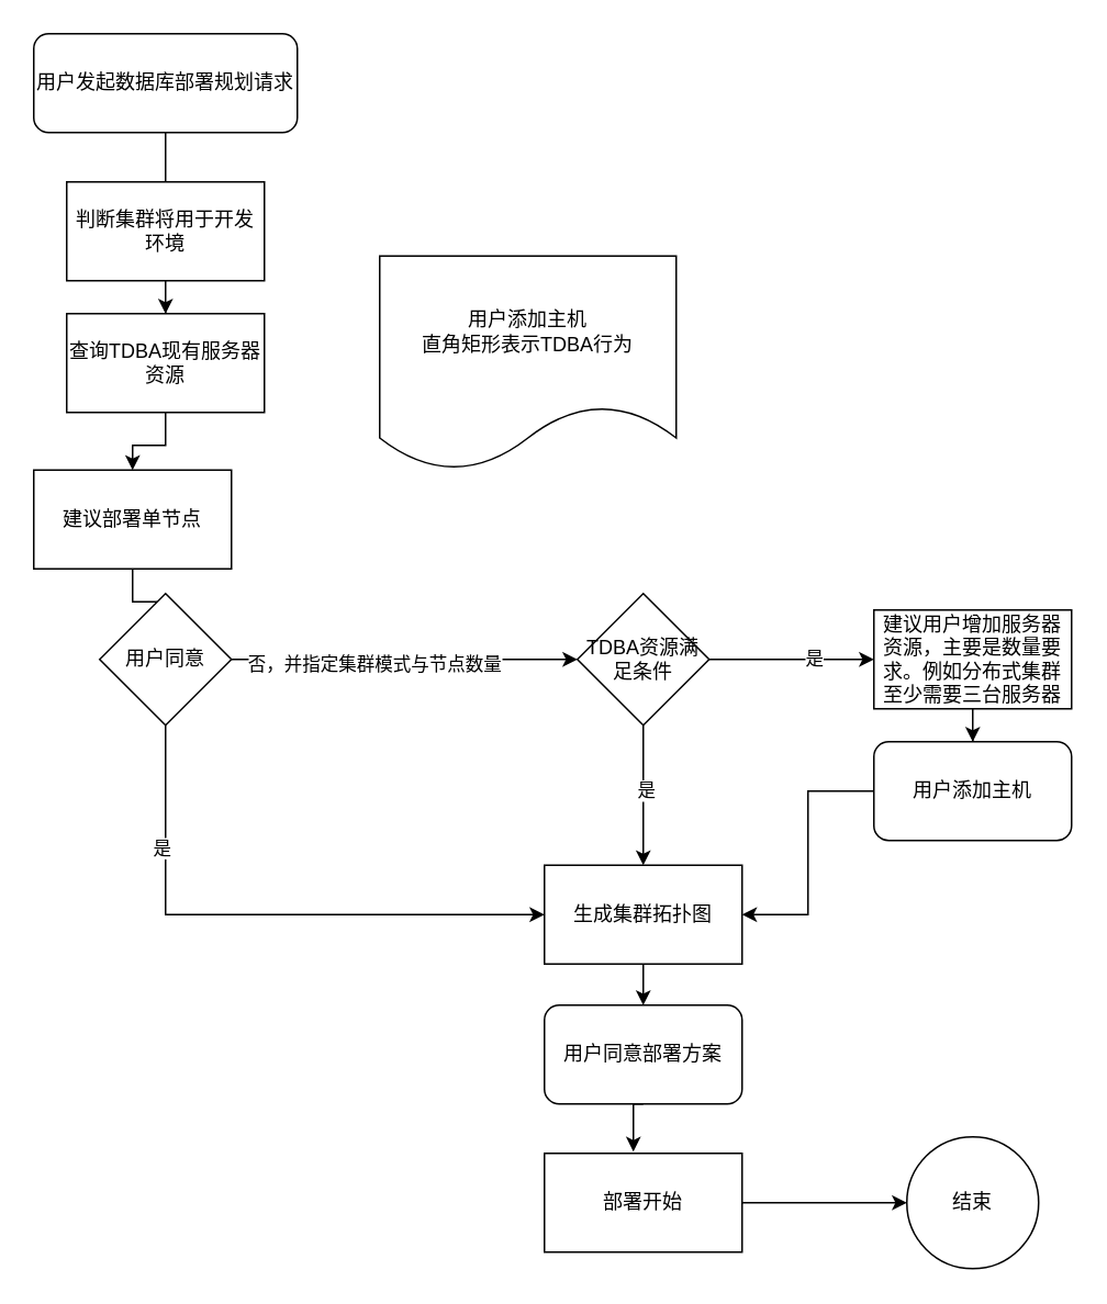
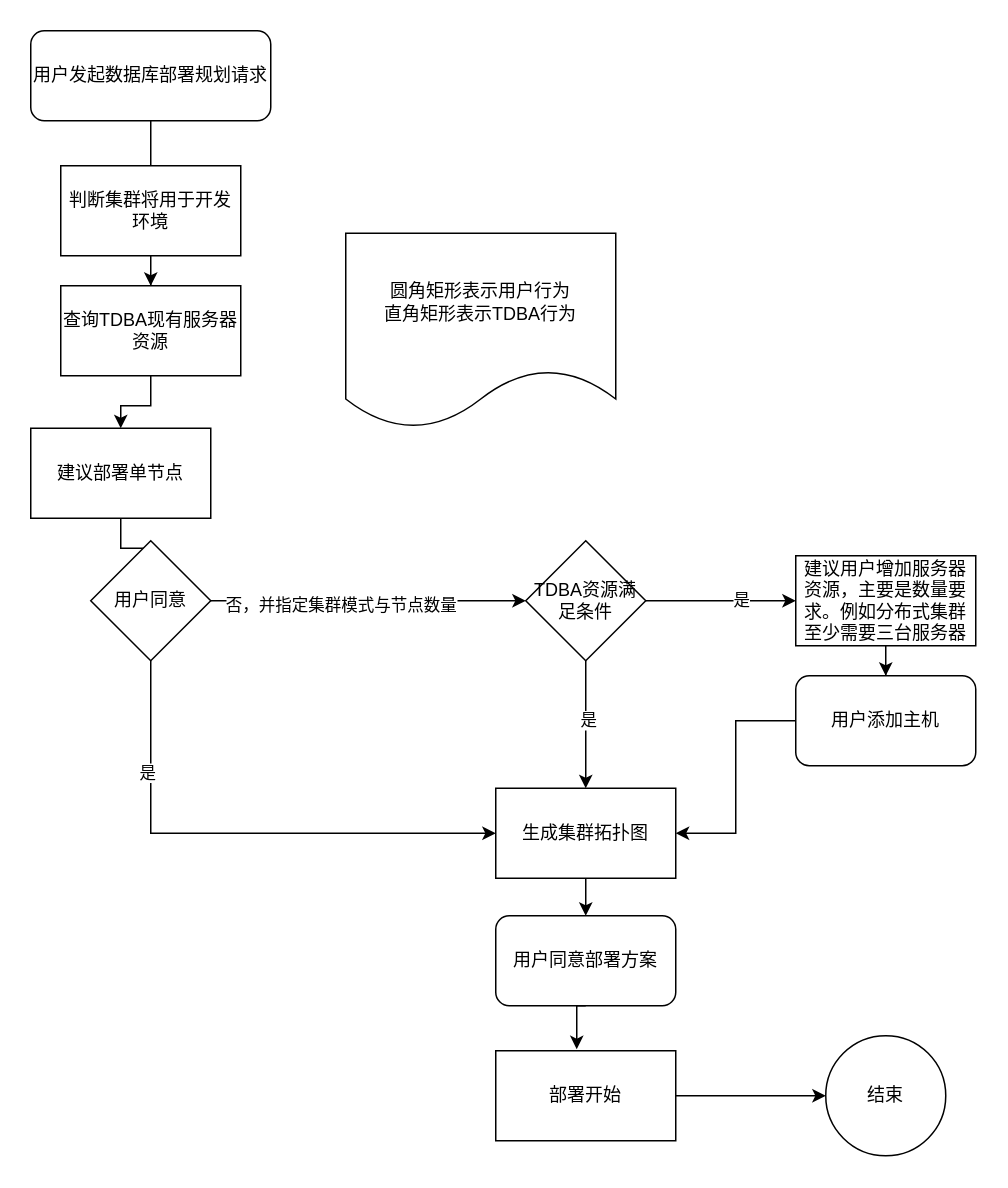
  <mxCell id="0" />
  <mxCell id="1" parent="0" />
  <mxCell id="2" value="" style="edgeStyle=orthogonalEdgeStyle;rounded=0;orthogonalLoop=1;jettySize=auto;html=1;endArrow=none;" parent="1" source="3" target="5" edge="1"><mxGeometry relative="1" as="geometry" /></mxCell>
  <mxCell id="3" value="用户发起数据库部署规划请求" style="rounded=1;whiteSpace=wrap;html=1;" parent="1" vertex="1"><mxGeometry x="20" y="20" width="160" height="60" as="geometry" /></mxCell>
  <mxCell id="4" value="" style="edgeStyle=orthogonalEdgeStyle;rounded=0;orthogonalLoop=1;jettySize=auto;html=1;" parent="1" source="5" target="7" edge="1"><mxGeometry relative="1" as="geometry" /></mxCell>
  <mxCell id="5" value="判断集群将用于开发环境" style="rounded=0;whiteSpace=wrap;html=1;" parent="1" vertex="1"><mxGeometry x="40" y="110" width="120" height="60" as="geometry" /></mxCell>
  <mxCell id="6" value="" style="edgeStyle=orthogonalEdgeStyle;rounded=0;orthogonalLoop=1;jettySize=auto;html=1;" parent="1" source="7" target="9" edge="1"><mxGeometry relative="1" as="geometry" /></mxCell>
  <mxCell id="7" value="查询TDBA现有服务器资源" style="whiteSpace=wrap;html=1;rounded=0;" parent="1" vertex="1"><mxGeometry x="40" y="190" width="120" height="60" as="geometry" /></mxCell>
  <mxCell id="8" value="" style="edgeStyle=orthogonalEdgeStyle;rounded=0;orthogonalLoop=1;jettySize=auto;html=1;" parent="1" source="9" target="14" edge="1"><mxGeometry relative="1" as="geometry" /></mxCell>
  <mxCell id="9" value="建议部署单节点" style="whiteSpace=wrap;html=1;rounded=0;" parent="1" vertex="1"><mxGeometry x="20" y="285" width="120" height="60" as="geometry" /></mxCell>
  <mxCell id="10" value="" style="edgeStyle=orthogonalEdgeStyle;rounded=0;orthogonalLoop=1;jettySize=auto;html=1;" parent="1" source="14" target="20" edge="1"><mxGeometry relative="1" as="geometry" /></mxCell>
  <mxCell id="11" value="否，并指定集群模式与节点数量" style="edgeLabel;html=1;align=center;verticalAlign=middle;resizable=0;points=[];" parent="10" vertex="1" connectable="0"><mxGeometry x="-0.185" y="-2" relative="1" as="geometry"><mxPoint as="offset" /></mxGeometry></mxCell>
  <mxCell id="12" style="edgeStyle=orthogonalEdgeStyle;rounded=0;orthogonalLoop=1;jettySize=auto;html=1;exitX=0.5;exitY=1;exitDx=0;exitDy=0;entryX=0;entryY=0.5;entryDx=0;entryDy=0;" parent="1" source="14" target="22" edge="1"><mxGeometry relative="1" as="geometry" /></mxCell>
  <mxCell id="13" value="是" style="edgeLabel;html=1;align=center;verticalAlign=middle;resizable=0;points=[];" parent="12" vertex="1" connectable="0"><mxGeometry x="-0.573" y="-3" relative="1" as="geometry"><mxPoint as="offset" /></mxGeometry></mxCell>
  <mxCell id="14" value="用户同意" style="rhombus;whiteSpace=wrap;html=1;rounded=0;" parent="1" vertex="1"><mxGeometry x="60" y="360" width="80" height="80" as="geometry" /></mxCell>
- <mxCell id="15" value="&lt;span style=&quot;text-wrap: nowrap;&quot;&gt;用户添加主机&lt;/span&gt;&lt;div style=&quot;text-wrap: nowrap;&quot;&gt;直角矩形表示TDBA行为&lt;/div&gt;" style="shape=document;whiteSpace=wrap;html=1;boundedLbl=1;" parent="1" vertex="1"><mxGeometry x="230" y="155" width="180" height="130" as="geometry" /></mxCell>
+ <mxCell id="15" value="&lt;span style=&quot;text-wrap: nowrap;&quot;&gt;圆角矩形表示用户行为&lt;/span&gt;&lt;div style=&quot;text-wrap: nowrap;&quot;&gt;直角矩形表示TDBA行为&lt;/div&gt;" style="shape=document;whiteSpace=wrap;html=1;boundedLbl=1;" parent="1" vertex="1"><mxGeometry x="230" y="155" width="180" height="130" as="geometry" /></mxCell>
  <mxCell id="16" value="" style="edgeStyle=orthogonalEdgeStyle;rounded=0;orthogonalLoop=1;jettySize=auto;html=1;" parent="1" source="20" target="22" edge="1"><mxGeometry relative="1" as="geometry" /></mxCell>
  <mxCell id="17" value="是" style="edgeLabel;html=1;align=center;verticalAlign=middle;resizable=0;points=[];" parent="16" vertex="1" connectable="0"><mxGeometry x="-0.078" y="1" relative="1" as="geometry"><mxPoint as="offset" /></mxGeometry></mxCell>
  <mxCell id="18" value="" style="edgeStyle=orthogonalEdgeStyle;rounded=0;orthogonalLoop=1;jettySize=auto;html=1;" parent="1" source="20" target="24" edge="1"><mxGeometry relative="1" as="geometry" /></mxCell>
  <mxCell id="19" value="是" style="edgeLabel;html=1;align=center;verticalAlign=middle;resizable=0;points=[];" parent="18" vertex="1" connectable="0"><mxGeometry x="0.267" y="1" relative="1" as="geometry"><mxPoint as="offset" /></mxGeometry></mxCell>
  <mxCell id="20" value="TDBA资源满足条件" style="rhombus;whiteSpace=wrap;html=1;rounded=0;" parent="1" vertex="1"><mxGeometry x="350" y="360" width="80" height="80" as="geometry" /></mxCell>
  <mxCell id="21" value="" style="edgeStyle=orthogonalEdgeStyle;rounded=0;orthogonalLoop=1;jettySize=auto;html=1;" parent="1" source="22" target="27" edge="1"><mxGeometry relative="1" as="geometry" /></mxCell>
  <mxCell id="22" value="生成集群拓扑图" style="whiteSpace=wrap;html=1;rounded=0;" parent="1" vertex="1"><mxGeometry x="330" y="525" width="120" height="60" as="geometry" /></mxCell>
  <mxCell id="23" value="" style="edgeStyle=orthogonalEdgeStyle;rounded=0;orthogonalLoop=1;jettySize=auto;html=1;" parent="1" source="24" target="26" edge="1"><mxGeometry relative="1" as="geometry" /></mxCell>
  <mxCell id="24" value="建议用户增加服务器资源，主要是数量要求。例如分布式集群至少需要三台服务器" style="whiteSpace=wrap;html=1;rounded=0;" parent="1" vertex="1"><mxGeometry x="530" y="370" width="120" height="60" as="geometry" /></mxCell>
  <mxCell id="25" style="edgeStyle=orthogonalEdgeStyle;rounded=0;orthogonalLoop=1;jettySize=auto;html=1;entryX=1;entryY=0.5;entryDx=0;entryDy=0;" parent="1" source="26" target="22" edge="1"><mxGeometry relative="1" as="geometry" /></mxCell>
  <mxCell id="26" value="用户添加主机" style="rounded=1;whiteSpace=wrap;html=1;" parent="1" vertex="1"><mxGeometry x="530" y="450" width="120" height="60" as="geometry" /></mxCell>
  <mxCell id="27" value="用户同意部署方案" style="rounded=1;whiteSpace=wrap;html=1;" parent="1" vertex="1"><mxGeometry x="330" y="610" width="120" height="60" as="geometry" /></mxCell>
  <mxCell id="28" value="" style="edgeStyle=orthogonalEdgeStyle;rounded=0;orthogonalLoop=1;jettySize=auto;html=1;" parent="1" source="29" target="31" edge="1"><mxGeometry relative="1" as="geometry" /></mxCell>
  <mxCell id="29" value="部署开始" style="rounded=0;whiteSpace=wrap;html=1;" parent="1" vertex="1"><mxGeometry x="330" y="700" width="120" height="60" as="geometry" /></mxCell>
  <mxCell id="30" style="edgeStyle=orthogonalEdgeStyle;rounded=0;orthogonalLoop=1;jettySize=auto;html=1;exitX=0.5;exitY=1;exitDx=0;exitDy=0;entryX=0.45;entryY=-0.017;entryDx=0;entryDy=0;entryPerimeter=0;" parent="1" source="27" target="29" edge="1"><mxGeometry relative="1" as="geometry" /></mxCell>
  <mxCell id="31" value="结束" style="ellipse;whiteSpace=wrap;html=1;rounded=0;" parent="1" vertex="1"><mxGeometry x="550" y="690" width="80" height="80" as="geometry" /></mxCell>
